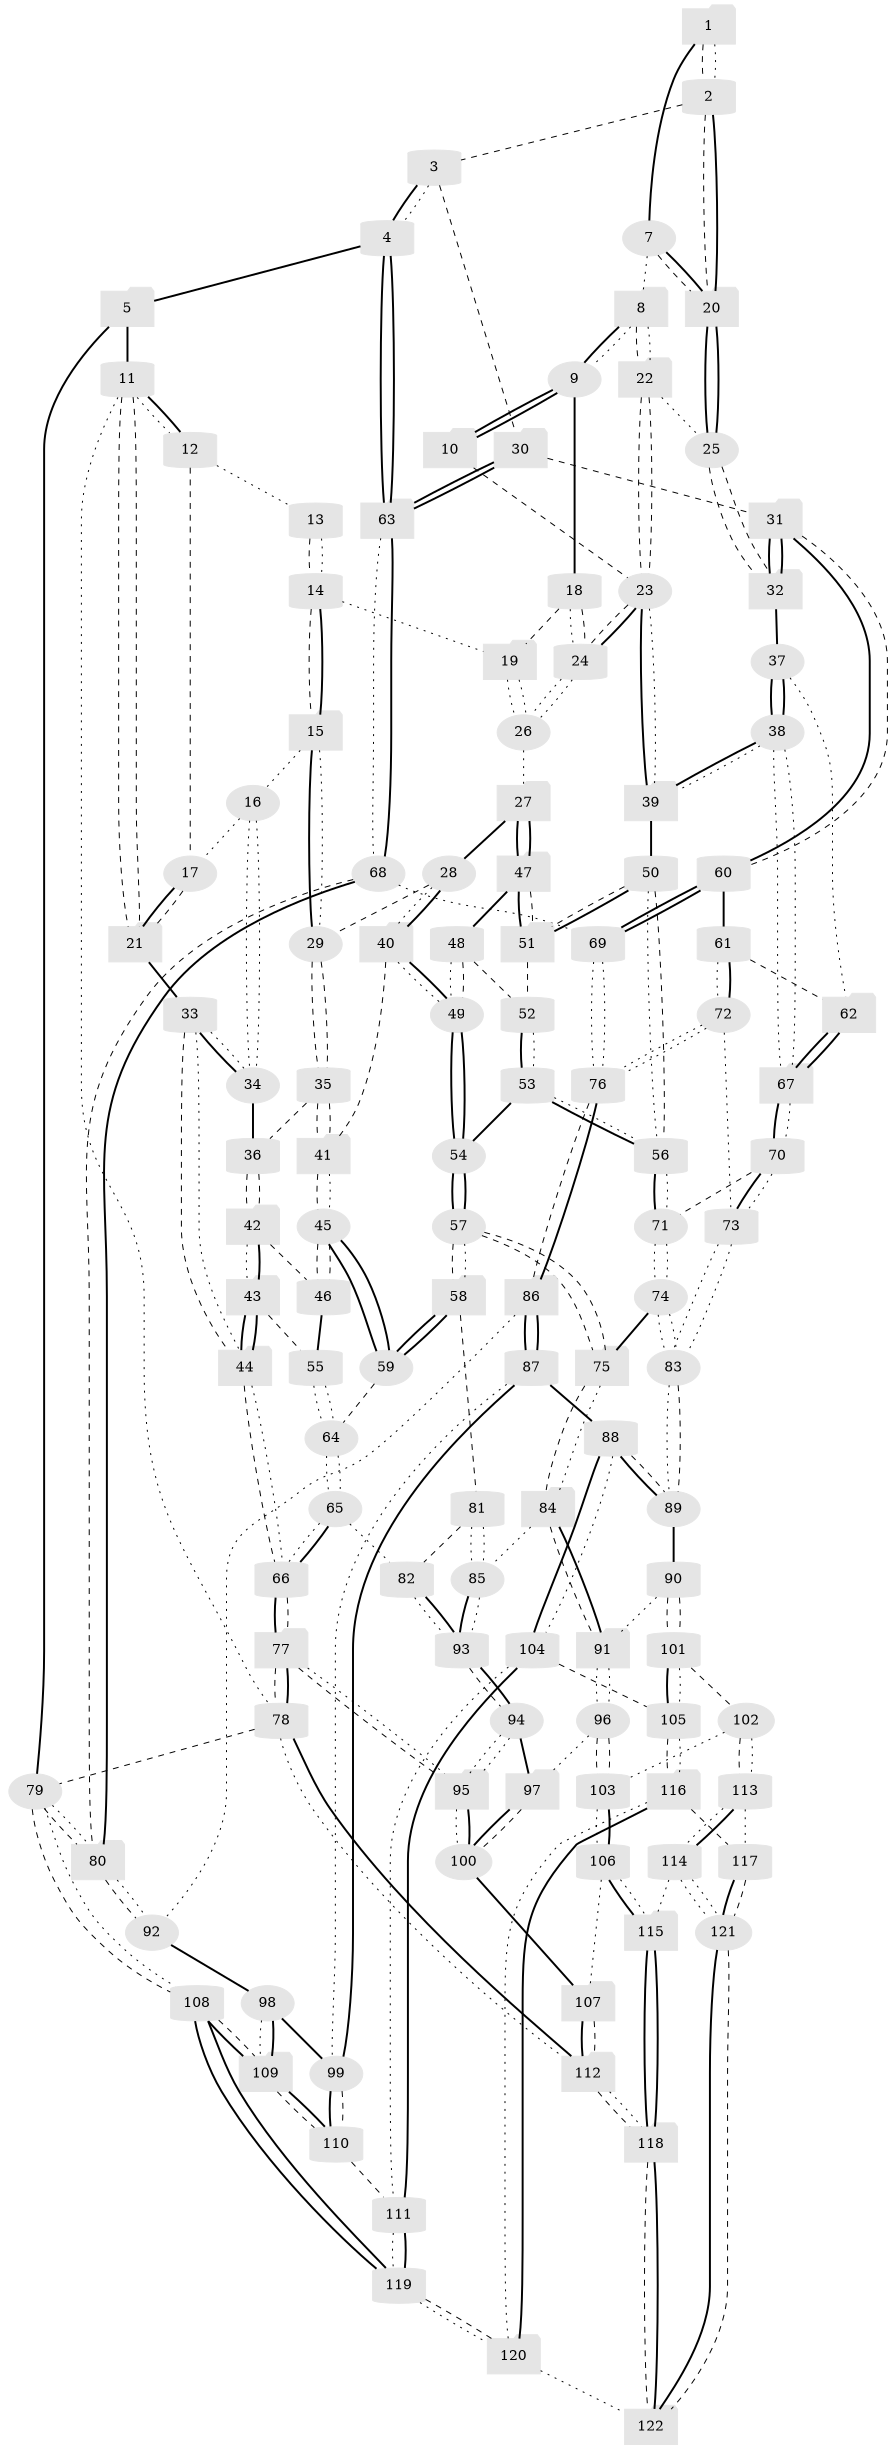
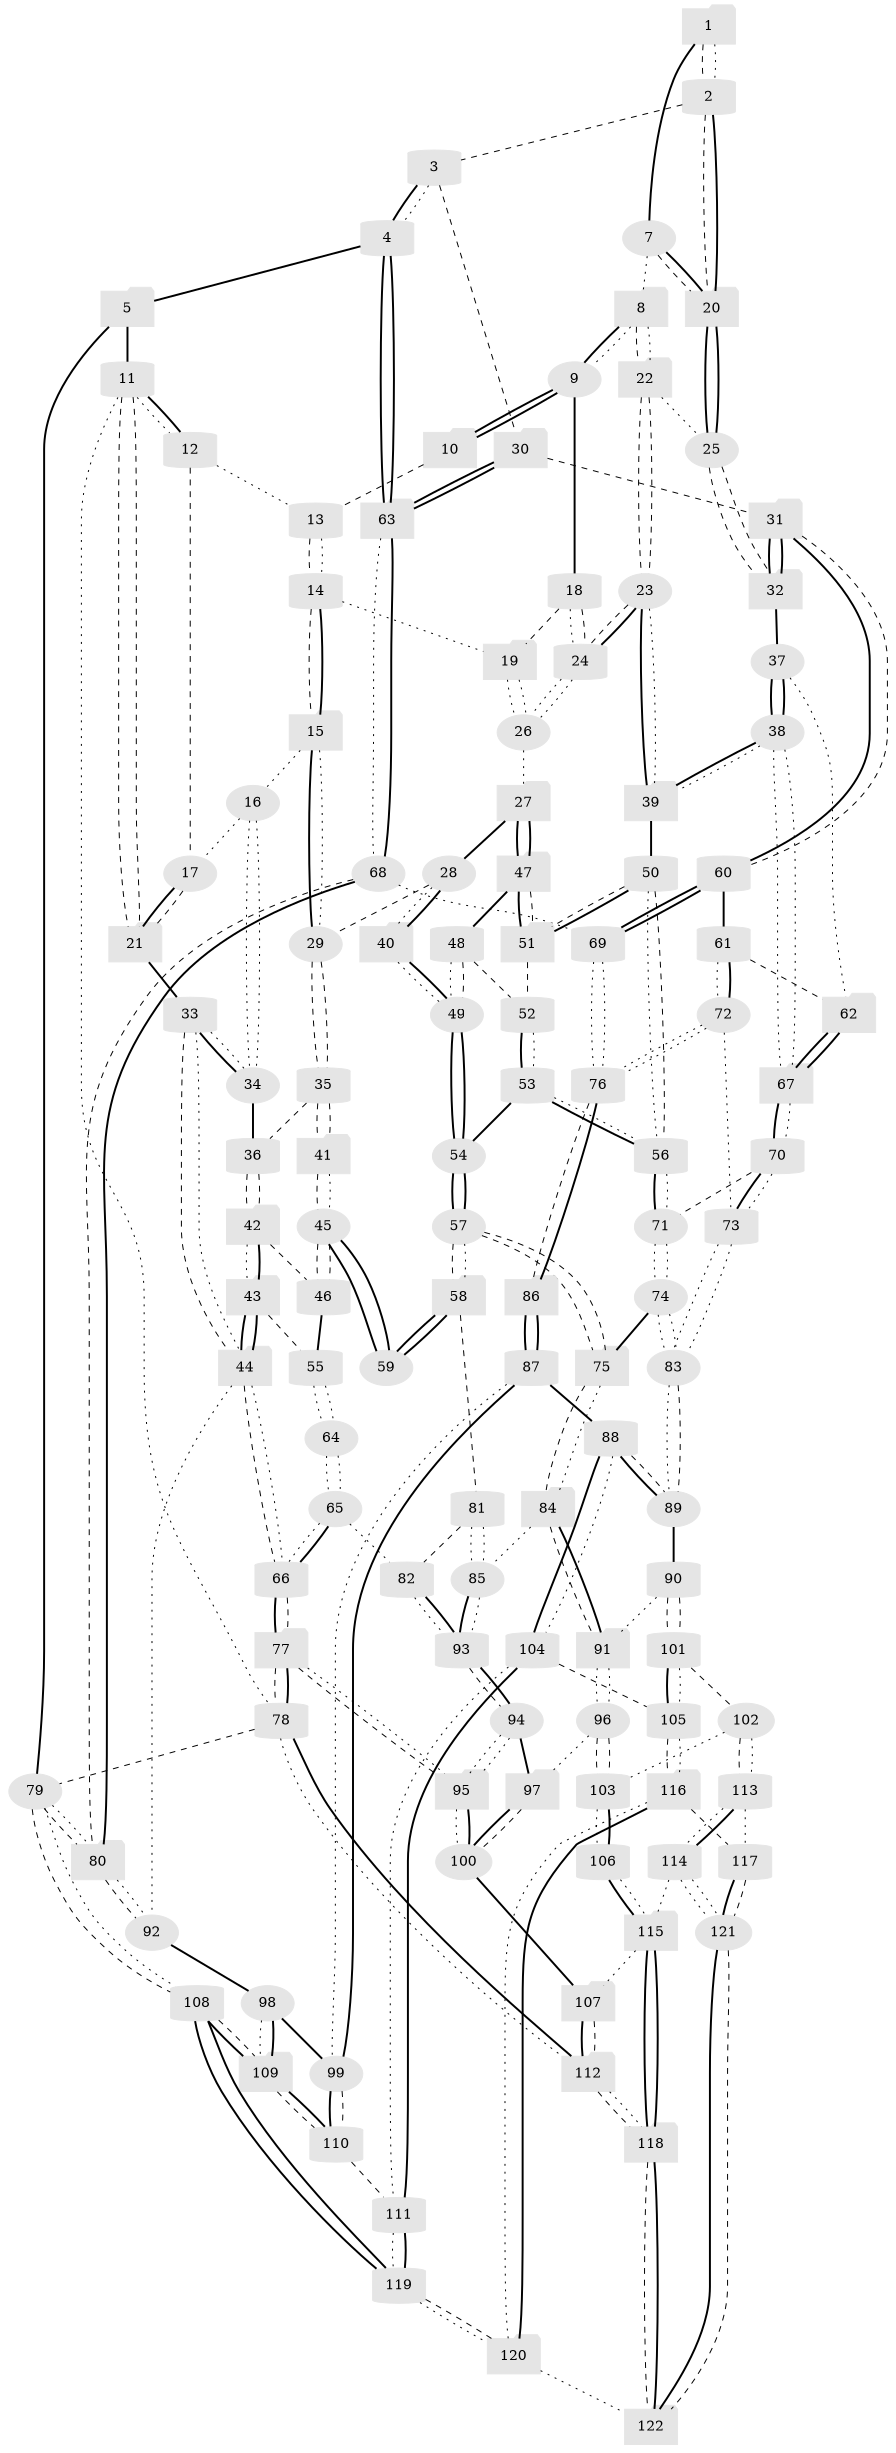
  graph {
    node [color=gray90 shape=cylinder style=filled]
    edge [style=bold]
    1 [shape=folder]
    2
    7 [shape=ellipse]
    3
    20 [shape=folder]
    8 [shape=folder]
    4
    30 [shape=folder]
    25 [shape=ellipse]
    5 [shape=folder]
    63 [shape=folder]
    31 [shape=folder]
    11
    79 [shape=ellipse]
    68 [shape=ellipse]
    12
    21 [shape=folder]
    78
    80 [shape=folder]
    108
    10 [shape=folder]
    13
    9 [shape=ellipse]
    22 [shape=folder]
    18
    23 [shape=ellipse]
    19 [shape=folder]
    24
    14
    17 [shape=ellipse]
    33
    112 [shape=folder]
    15 [shape=folder]
    16 [shape=ellipse]
    29 [shape=ellipse]
    26 [shape=ellipse]
    34 [shape=ellipse]
    35
    36
    27 [shape=folder]
    32 [shape=folder]
    44 [shape=folder]
    39 [shape=folder]
    50
    37 [shape=ellipse]
    28 [shape=ellipse]
    47 [shape=folder]
    40 [shape=folder]
    48
    51 [shape=folder]
    41 [shape=folder]
    49 [shape=ellipse]
    60
    61
    69
    38 [shape=ellipse]
    62 [shape=folder]
    66
    42 [shape=folder]
    45 [shape=ellipse]
    43 [shape=folder]
    46
    67 [shape=folder]
    70
    56
    54 [shape=ellipse]
    59 [shape=ellipse]
    55
    64 [shape=ellipse]
    77 [shape=folder]
    52
    53
    57 [shape=ellipse]
    71 [shape=ellipse]
    58 [shape=folder]
    75 [shape=folder]
    65 [shape=ellipse]
    74 [shape=ellipse]
    81
    84 [shape=folder]
    82
    85 [shape=ellipse]
    72 [shape=ellipse]
    76
    73
    93
    95 [shape=folder]
    92 [shape=ellipse]
    86 [shape=folder]
    83 [shape=ellipse]
    89 [shape=ellipse]
    91 [shape=folder]
    87
    100 [shape=ellipse]
    118 [shape=folder]
    109 [shape=folder]
    119
    98 [shape=ellipse]
    94 [shape=ellipse]
    90
    96 [shape=ellipse]
    88
    99 [shape=ellipse]
    104
    110
    105
    111
    101
    102 [shape=ellipse]
    97 [shape=folder]
    103
    107 [shape=folder]
    106
    113
    116 [shape=folder]
    114
    117
    115 [shape=folder]
    120 [shape=folder]
    122 [shape=folder]
    121 [shape=ellipse]
    1 -- 2 [style=dashed]
    1 -- 2 [style=dotted]
    1 -- 7
    2 -- 3 [style=dashed]
    2 -- 20 [style=dashed]
    2 -- 20
    7 -- 20 [style=dashed]
    7 -- 20
    7 -- 8 [style=dotted]
    3 -- 4
    3 -- 4 [style=dotted]
    3 -- 30 [style=dashed]
    20 -- 25
    20 -- 25
    8 -- 9
    8 -- 9 [style=dotted]
    8 -- 22 [style=dashed]
    8 -- 22 [style=dotted]
    4 -- 5
    4 -- 63
    4 -- 63
    30 -- 63
    30 -- 63
    30 -- 31 [style=dashed]
    25 -- 32 [style=dashed]
    25 -- 32 [style=dashed]
    5 -- 11
    5 -- 79
    63 -- 68 [style=dotted]
    63 -- 68
    31 -- 32
    31 -- 32
    31 -- 60
    31 -- 60 [style=dashed]
    11 -- 12 [style=dotted]
    11 -- 12
    11 -- 21 [style=dashed]
    11 -- 21 [style=dashed]
    11 -- 78 [style=dotted]
    79 -- 80 [style=dashed]
    79 -- 80 [style=dotted]
    79 -- 108 [style=dashed]
    79 -- 108 [style=dotted]
    68 -- 80 [style=dashed]
    68 -- 80
    68 -- 69 [style=dotted]
    12 -- 13 [style=dotted]
    12 -- 17 [style=dashed]
    21 -- 33
    78 -- 79 [style=dashed]
    78 -- 112 [style=dotted]
    78 -- 112
    80 -- 92 [style=dashed]
    80 -- 92 [style=dotted]
    108 -- 109
    108 -- 109 [style=dashed]
    108 -- 119
    108 -- 119
-   10 -- 23 [style=dashed]
+   10 -- 13 [style=dashed]
    13 -- 14 [style=dashed]
    13 -- 14 [style=dotted]
    9 -- 10
    9 -- 10
    9 -- 18
    22 -- 25 [style=dotted]
    22 -- 23 [style=dashed]
    22 -- 23 [style=dashed]
    18 -- 19 [style=dashed]
    18 -- 24 [style=dotted]
    18 -- 24 [style=dashed]
    23 -- 24 [style=dashed]
    23 -- 24
    23 -- 39
    23 -- 39 [style=dotted]
    19 -- 26 [style=dotted]
    19 -- 26 [style=dotted]
    24 -- 26 [style=dotted]
    24 -- 26 [style=dotted]
    14 -- 19 [style=dotted]
    14 -- 15 [style=dashed]
    14 -- 15
    17 -- 21
    17 -- 21 [style=dashed]
    33 -- 34
    33 -- 34 [style=dotted]
    33 -- 44 [style=dashed]
    33 -- 44 [style=dotted]
    112 -- 118 [style=dashed]
    112 -- 118 [style=dotted]
    15 -- 16 [style=dotted]
    15 -- 29
    15 -- 29 [style=dotted]
    16 -- 17 [style=dotted]
    16 -- 34 [style=dotted]
    16 -- 34 [style=dotted]
    29 -- 35 [style=dashed]
    29 -- 35 [style=dashed]
    26 -- 27 [style=dotted]
    34 -- 36
    35 -- 36 [style=dashed]
    35 -- 41 [style=dashed]
    35 -- 41 [style=dashed]
    36 -- 42 [style=dashed]
    36 -- 42 [style=dashed]
    27 -- 28
    27 -- 47
    27 -- 47
    32 -- 37
    44 -- 66 [style=dashed]
    44 -- 66 [style=dotted]
    39 -- 50
    50 -- 51 [style=dashed]
    50 -- 51
    50 -- 56 [style=dotted]
    50 -- 56 [style=dashed]
    37 -- 38
    37 -- 38
    37 -- 62 [style=dotted]
    28 -- 29 [style=dashed]
    28 -- 40 [style=dotted]
    28 -- 40
    47 -- 48
    47 -- 51
    47 -- 51 [style=dashed]
-   40 -- 41 [style=dashed]
    40 -- 49 [style=dotted]
    40 -- 49
    48 -- 49 [style=dotted]
    48 -- 49 [style=dashed]
    48 -- 52 [style=dashed]
    51 -- 52 [style=dashed]
    41 -- 45 [style=dashed]
    41 -- 45 [style=dotted]
    49 -- 54
    49 -- 54
    60 -- 61
    60 -- 69
    60 -- 69
    61 -- 62 [style=dashed]
    61 -- 72 [style=dotted]
    61 -- 72
    69 -- 76 [style=dotted]
    69 -- 76 [style=dotted]
    38 -- 39
    38 -- 39 [style=dotted]
    38 -- 67 [style=dotted]
    38 -- 67 [style=dotted]
    62 -- 67
    62 -- 67
    66 -- 77
    66 -- 77 [style=dashed]
    42 -- 43 [style=dotted]
    42 -- 43
    42 -- 46 [style=dashed]
    45 -- 46 [style=dashed]
    45 -- 46 [style=dashed]
    45 -- 59
    45 -- 59
    43 -- 44
    43 -- 44
    43 -- 55 [style=dashed]
    46 -- 55
    67 -- 70
    67 -- 70 [style=dotted]
    70 -- 71 [style=dashed]
    70 -- 73
    70 -- 73 [style=dotted]
    56 -- 71
    56 -- 71 [style=dotted]
    54 -- 57
    54 -- 57
-   59 -- 64 [style=dashed]
    55 -- 64 [style=dotted]
    55 -- 64 [style=dotted]
    64 -- 65 [style=dotted]
    64 -- 65 [style=dotted]
    77 -- 78 [style=dashed]
    77 -- 78
    77 -- 95 [style=dashed]
    77 -- 95 [style=dotted]
    52 -- 53
    52 -- 53 [style=dotted]
    53 -- 56
    53 -- 56 [style=dotted]
    53 -- 54
    57 -- 58 [style=dashed]
    57 -- 58 [style=dotted]
    57 -- 75 [style=dashed]
    57 -- 75 [style=dashed]
    71 -- 74 [style=dotted]
    71 -- 74 [style=dotted]
    58 -- 59
    58 -- 59
    58 -- 81 [style=dashed]
    75 -- 84 [style=dashed]
    75 -- 84 [style=dotted]
    65 -- 66 [style=dotted]
    65 -- 66
    65 -- 82 [style=dotted]
    74 -- 75
    74 -- 83 [style=dotted]
    74 -- 83 [style=dotted]
    81 -- 82 [style=dashed]
    81 -- 85 [style=dotted]
    81 -- 85 [style=dotted]
    84 -- 85 [style=dotted]
    84 -- 91 [style=dashed]
    84 -- 91
    82 -- 93 [style=dotted]
    82 -- 93
    85 -- 93
    85 -- 93 [style=dotted]
    72 -- 76 [style=dotted]
    72 -- 76 [style=dotted]
    72 -- 73 [style=dotted]
    76 -- 86 [style=dashed]
    76 -- 86
    73 -- 83 [style=dotted]
    73 -- 83 [style=dotted]
    93 -- 94 [style=dashed]
    93 -- 94
    95 -- 100 [style=dotted]
    95 -- 100
    92 -- 98
-   86 -- 92 [style=dotted]
+   44 -- 92 [style=dotted]
    86 -- 87
    86 -- 87
    83 -- 89 [style=dotted]
    83 -- 89 [style=dashed]
    89 -- 90
    91 -- 96 [style=dotted]
    91 -- 96 [style=dotted]
    87 -- 88
    87 -- 99 [style=dotted]
    87 -- 99
    100 -- 107
    118 -- 122 [style=dashed]
    118 -- 122
    109 -- 110 [style=dashed]
    109 -- 110
    119 -- 120 [style=dotted]
    119 -- 120 [style=dashed]
    98 -- 109 [style=dotted]
    98 -- 109
    98 -- 99
    94 -- 95 [style=dotted]
    94 -- 95 [style=dotted]
    94 -- 97
    90 -- 91 [style=dotted]
    90 -- 101 [style=dashed]
    90 -- 101 [style=dashed]
    96 -- 97 [style=dotted]
    96 -- 103 [style=dashed]
    96 -- 103 [style=dashed]
    88 -- 89
    88 -- 89 [style=dashed]
    88 -- 104
    88 -- 104 [style=dotted]
    99 -- 110
    99 -- 110 [style=dashed]
    104 -- 105 [style=dashed]
    104 -- 111 [style=dotted]
    104 -- 111
    110 -- 111 [style=dashed]
    105 -- 116 [style=dashed]
    105 -- 116 [style=dotted]
    111 -- 119 [style=dotted]
    111 -- 119
    101 -- 105
    101 -- 105 [style=dotted]
    101 -- 102 [style=dashed]
    102 -- 103 [style=dotted]
    102 -- 113 [style=dashed]
    102 -- 113 [style=dotted]
    97 -- 100
    97 -- 100 [style=dashed]
    103 -- 106 [style=dotted]
    103 -- 106
    107 -- 112
    107 -- 112 [style=dashed]
-   106 -- 107 [style=dotted]
+   115 -- 107 [style=dotted]
    106 -- 115
    106 -- 115 [style=dotted]
    113 -- 114 [style=dotted]
    113 -- 114
    113 -- 117 [style=dotted]
    116 -- 117 [style=dashed]
    116 -- 120 [style=dotted]
    116 -- 120
    114 -- 115 [style=dotted]
    114 -- 121 [style=dotted]
    114 -- 121 [style=dotted]
    117 -- 121
    117 -- 121 [style=dashed]
    115 -- 118
    115 -- 118
    120 -- 122 [style=dotted]
    121 -- 122
    121 -- 122 [style=dashed]
  }
